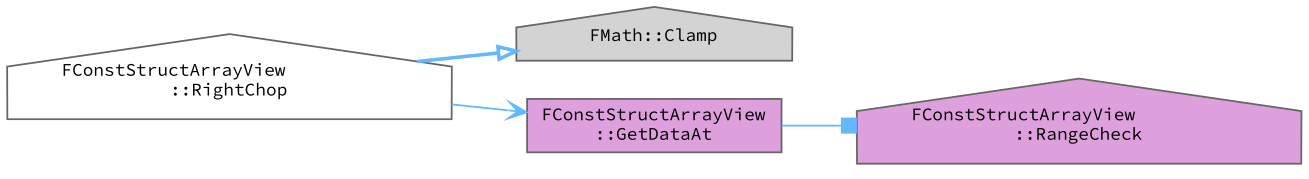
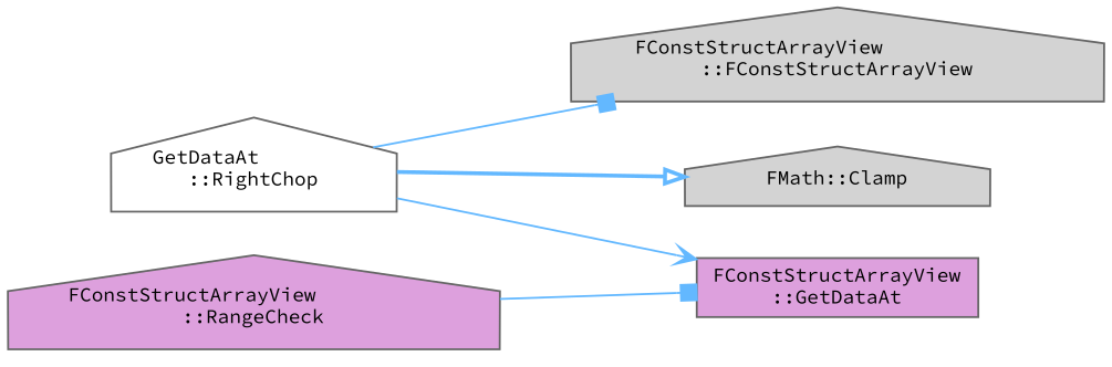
  digraph {
    fontname="Source Code Pro"
    rankdir=LR
    node [color=grey40 fillcolor=lightgrey fontname="Source Code Pro" fontsize=10 shape=house style=filled]
    edge [arrowhead=box color=steelblue1 fontname="Source Code Pro" fontsize=10 labelfontname=Helvetica labelfontsize=10 style=solid]
-   n1 [color=gray40 fillcolor=white fontcolor=black height=0.2 label="FConstStructArrayView\l::RightChop" width=0.4]
+   n1 [color=gray40 fillcolor=white fontcolor=black height=0.2 label="GetDataAt\l::RightChop" width=0.4]
+   n2 [height=0.2 label="FConstStructArrayView\l::FConstStructArrayView" width=0.4]
    n3 [height=0.2 label="FMath::Clamp" width=0.4]
    n4 [fillcolor=plum height=0.2 label="FConstStructArrayView\l::GetDataAt" shape=box width=0.4]
    n5 [fillcolor=plum height=0.2 label="FConstStructArrayView\l::RangeCheck" width=0.4]
+   n1 -> n2
    n1 -> n3 [arrowhead=onormal style=bold]
    n1 -> n4 [arrowhead=vee]
-   n4 -> n5
+   n5 -> n4
  }
